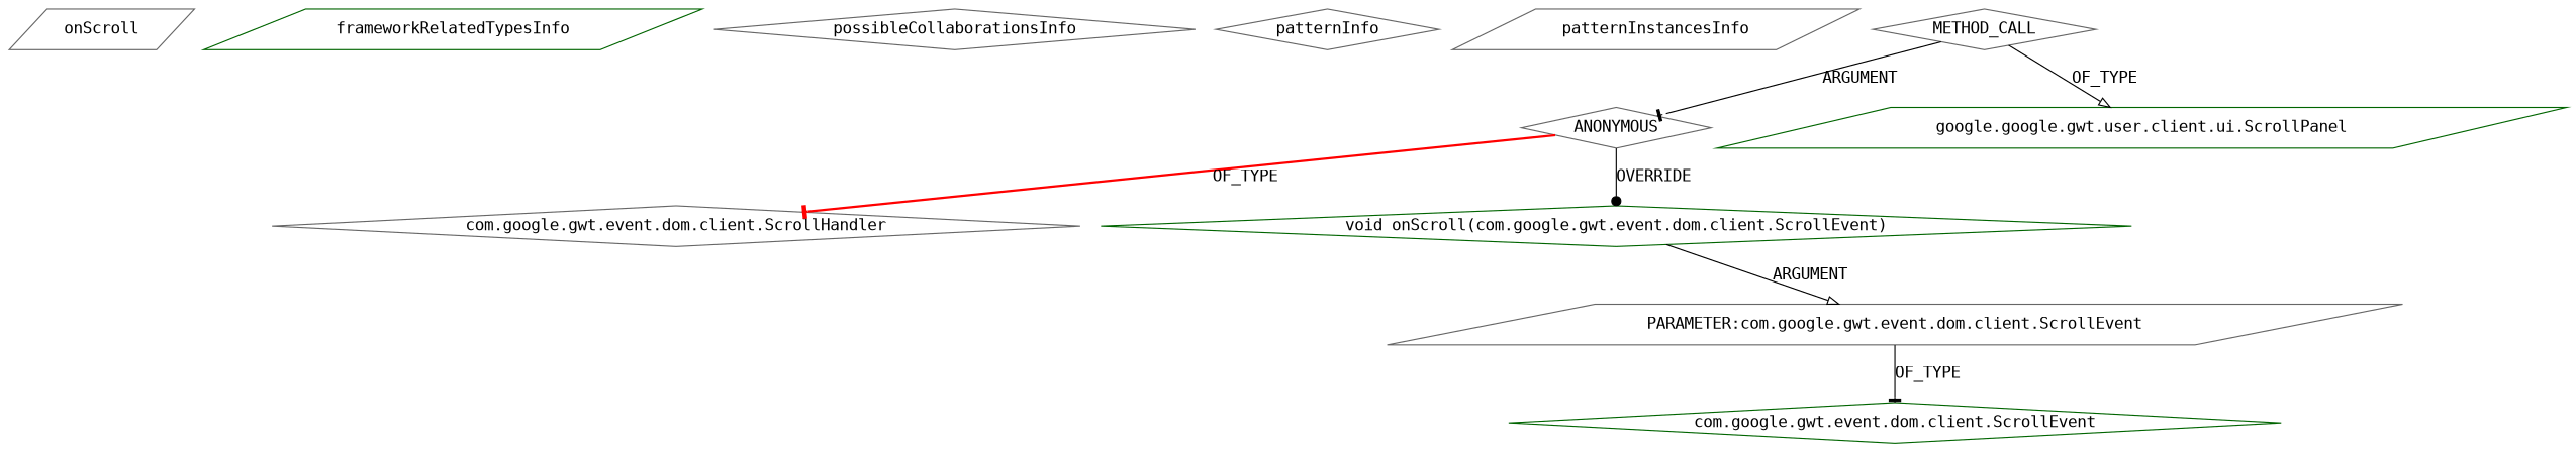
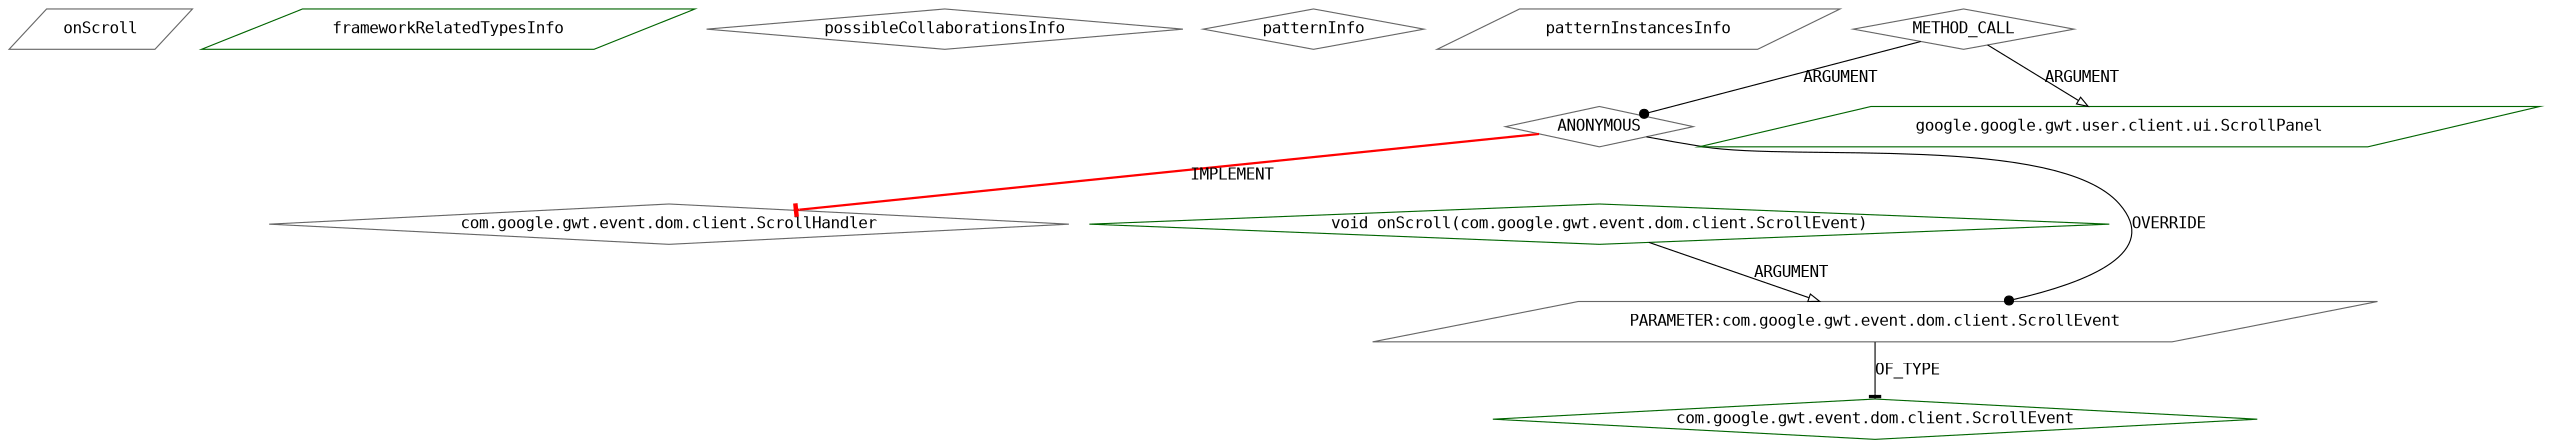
  digraph {
    fontname="DejaVu Sans Mono"
    node [color=gray40 fontname="DejaVu Sans Mono" shape=diamond isFrameworkType=false]
    edge [arrowhead=tee fontname="DejaVu Sans Mono" style=solid]
    n1 [category=pattern graphId=1727 isAnonymous=true label=onScroll possibleRelation=false shape=parallelogram isFrameworkType=""]
    frameworkRelatedTypesInfo [0="com.google.gwt.event.dom.client.ScrollHandler" color=darkgreen shape=parallelogram isFrameworkType=""]
    possibleCollaborationsInfo [isFrameworkType=""]
    patternInfo [frequency=3.0 patternRootClient=0 isFrameworkType=""]
    patternInstancesInfo [0="MathieuLorber-GWT-console~/MathieuLorber-GWT-console/GWT-console-master/src/main/java/net/mlorber/gwt/console/client/Console.java~void initAutoScroll()~319" 1="ghillairet-gef-gwt~/ghillairet-gef-gwt/gef-gwt-master/src/main/java/org/eclipse/draw2d/FigureCanvas.java~void hook()~1357" 2="bahkified-Test~/bahkified-Test/Test-master/src/main/java/com/blargh/AanP/client/widgets/ShowMorePagerPanel.java~void ShowMorePagerPanel()~810" shape=parallelogram isFrameworkType=""]
    n6 [label="com.google.gwt.event.dom.client.ScrollHandler" vertexType=FRAMEWORK_INTERFACE_TYPE]
    n7 [label=ANONYMOUS vertexType=ROOT_ANONYMOUS_DECLARATION]
    n8 [color=darkgreen label="void onScroll(com.google.gwt.event.dom.client.ScrollEvent)" vertexType=OVERRIDING_METHOD_DECLARATION]
    n9 [label="PARAMETER:com.google.gwt.event.dom.client.ScrollEvent" shape=parallelogram vertexType=PARAMETER_DECLARATION]
    n10 [label=METHOD_CALL vertexType=OUTSIDE_CALL]
    n11 [color=darkgreen label="google.google.gwt.user.client.ui.ScrollPanel" shape=parallelogram vertexType=FRAMEWORK_CLASS_TYPE]
    n12 [color=darkgreen label="com.google.gwt.event.dom.client.ScrollEvent" vertexType=FRAMEWORK_CLASS_TYPE]
-   n7 -> n6 [color=red label=OF_TYPE style=bold]
-   n7 -> n8 [arrowhead=dot label=OVERRIDE]
+   n7 -> n6 [color=red label=IMPLEMENT style=bold]
+   n7 -> n9 [arrowhead=dot label=OVERRIDE]
    n8 -> n9 [arrowhead=onormal label=ARGUMENT]
    n9 -> n12 [label=OF_TYPE]
-   n10 -> n7 [label=ARGUMENT]
-   n10 -> n11 [arrowhead=onormal label=OF_TYPE]
+   n10 -> n7 [arrowhead=dot label=ARGUMENT]
+   n10 -> n11 [arrowhead=onormal label=ARGUMENT]
  }
